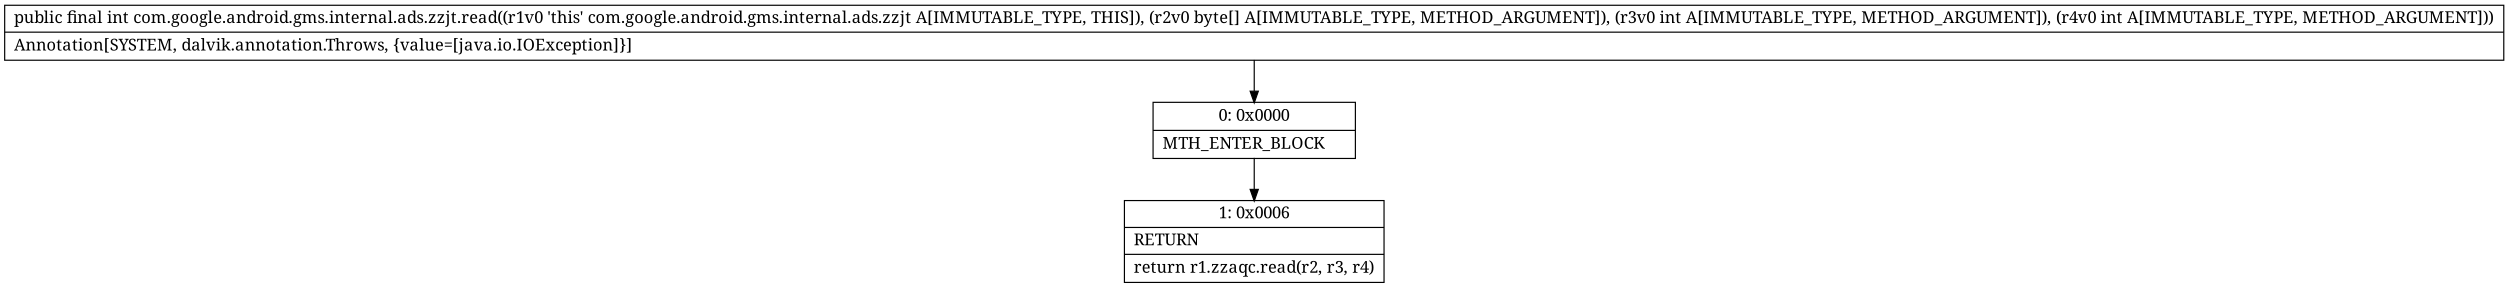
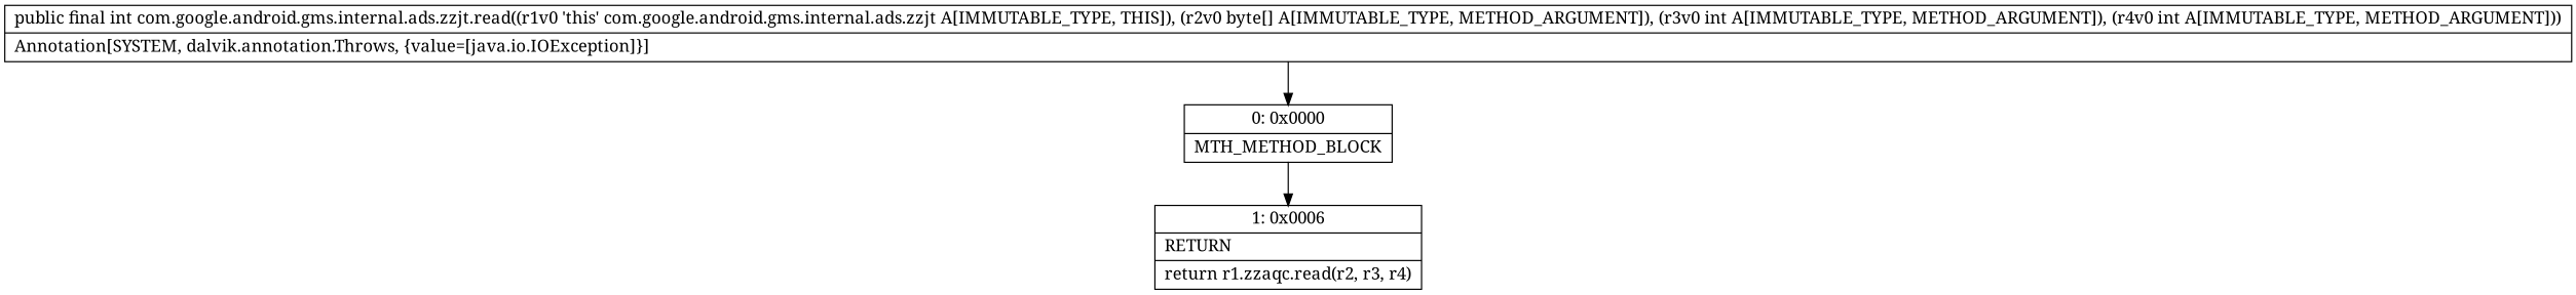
  digraph {
    fontname="Noto Serif"
    node [shape=record fontname="Noto Serif"]
    edge [fontname="Noto Serif"]
-   n1 [label="{0\:\ 0x0000|MTH_ENTER_BLOCK\l}"]
+   n1 [label="{0\:\ 0x0000|MTH_METHOD_BLOCK\l}"]
    n2 [label="{1\:\ 0x0006|RETURN\l|return r1.zzaqc.read(r2, r3, r4)\l}"]
    n3 [label="{public final int com.google.android.gms.internal.ads.zzjt.read((r1v0 'this' com.google.android.gms.internal.ads.zzjt A[IMMUTABLE_TYPE, THIS]), (r2v0 byte[] A[IMMUTABLE_TYPE, METHOD_ARGUMENT]), (r3v0 int A[IMMUTABLE_TYPE, METHOD_ARGUMENT]), (r4v0 int A[IMMUTABLE_TYPE, METHOD_ARGUMENT]))  | Annotation[SYSTEM, dalvik.annotation.Throws, \{value=[java.io.IOException]\}]\l}"]
    n1 -> n2
    n3 -> n1
  }
